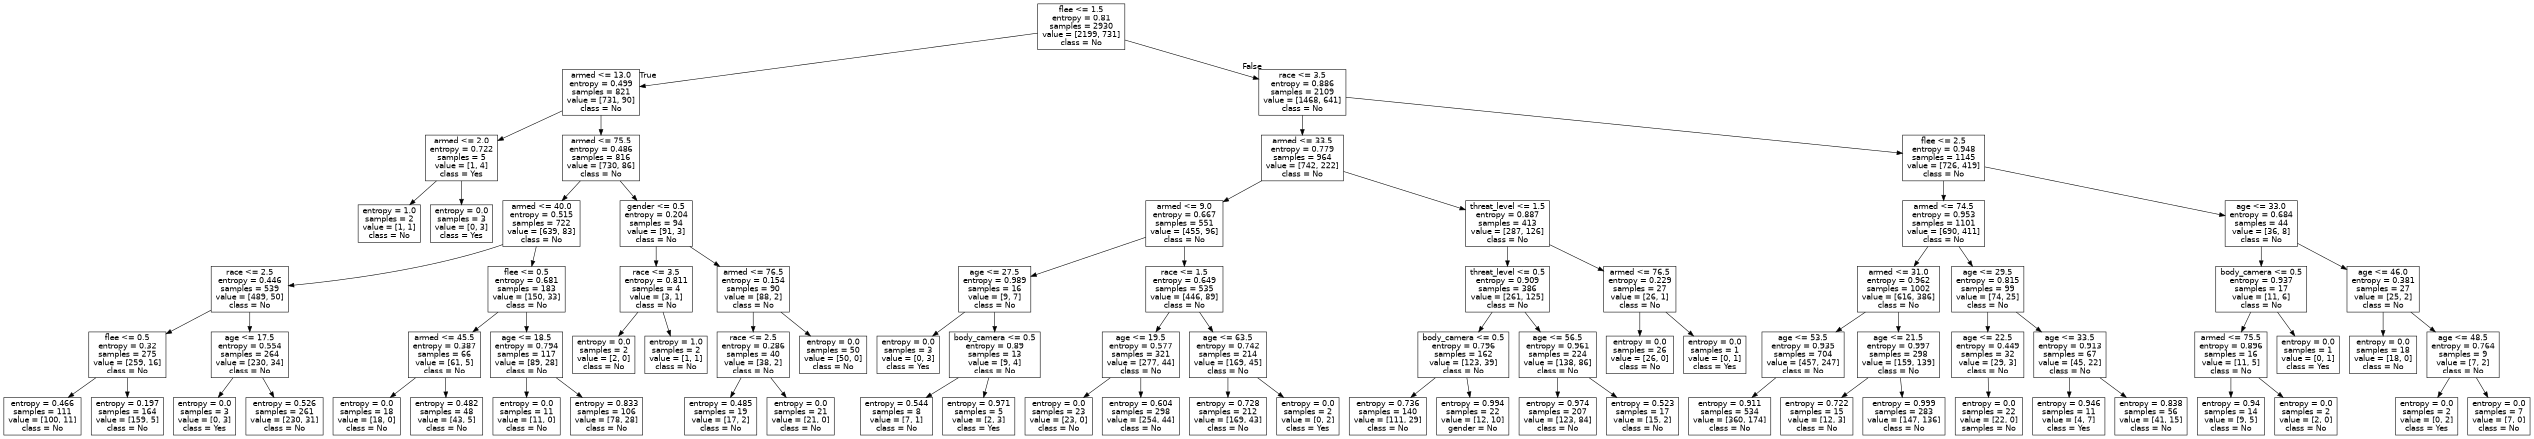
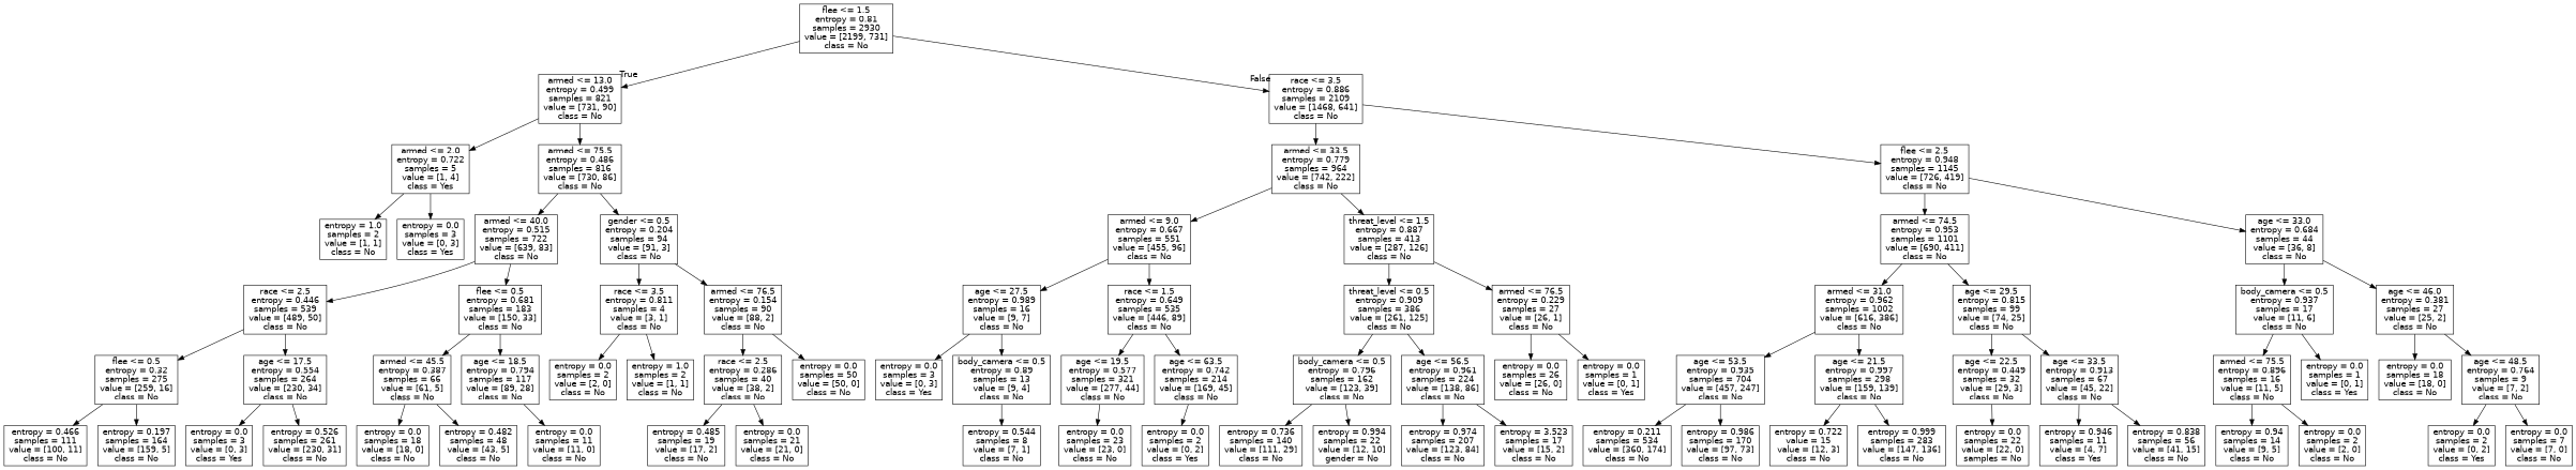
  digraph {
    node [fontname=helvetica shape=box]
    edge [fontname=helvetica]
    n1 [label="flee <= 1.5\nentropy = 0.81\nsamples = 2930\nvalue = [2199, 731]\nclass = No"]
    n2 [label="armed <= 13.0\nentropy = 0.499\nsamples = 821\nvalue = [731, 90]\nclass = No"]
    n3 [label="race <= 3.5\nentropy = 0.886\nsamples = 2109\nvalue = [1468, 641]\nclass = No"]
    n4 [label="armed <= 2.0\nentropy = 0.722\nsamples = 5\nvalue = [1, 4]\nclass = Yes"]
    n5 [label="armed <= 75.5\nentropy = 0.486\nsamples = 816\nvalue = [730, 86]\nclass = No"]
    n6 [label="armed <= 33.5\nentropy = 0.779\nsamples = 964\nvalue = [742, 222]\nclass = No"]
    n7 [label="flee <= 2.5\nentropy = 0.948\nsamples = 1145\nvalue = [726, 419]\nclass = No"]
    n8 [label="entropy = 1.0\nsamples = 2\nvalue = [1, 1]\nclass = No"]
    n9 [label="entropy = 0.0\nsamples = 3\nvalue = [0, 3]\nclass = Yes"]
    n10 [label="armed <= 40.0\nentropy = 0.515\nsamples = 722\nvalue = [639, 83]\nclass = No"]
    n11 [label="gender <= 0.5\nentropy = 0.204\nsamples = 94\nvalue = [91, 3]\nclass = No"]
    n12 [label="race <= 2.5\nentropy = 0.446\nsamples = 539\nvalue = [489, 50]\nclass = No"]
    n13 [label="flee <= 0.5\nentropy = 0.681\nsamples = 183\nvalue = [150, 33]\nclass = No"]
    n14 [label="race <= 3.5\nentropy = 0.811\nsamples = 4\nvalue = [3, 1]\nclass = No"]
    n15 [label="armed <= 76.5\nentropy = 0.154\nsamples = 90\nvalue = [88, 2]\nclass = No"]
    n16 [label="flee <= 0.5\nentropy = 0.32\nsamples = 275\nvalue = [259, 16]\nclass = No"]
    n17 [label="age <= 17.5\nentropy = 0.554\nsamples = 264\nvalue = [230, 34]\nclass = No"]
    n18 [label="armed <= 45.5\nentropy = 0.387\nsamples = 66\nvalue = [61, 5]\nclass = No"]
    n19 [label="age <= 18.5\nentropy = 0.794\nsamples = 117\nvalue = [89, 28]\nclass = No"]
    n20 [label="entropy = 0.466\nsamples = 111\nvalue = [100, 11]\nclass = No"]
    n21 [label="entropy = 0.197\nsamples = 164\nvalue = [159, 5]\nclass = No"]
    n22 [label="entropy = 0.0\nsamples = 3\nvalue = [0, 3]\nclass = Yes"]
    n23 [label="entropy = 0.526\nsamples = 261\nvalue = [230, 31]\nclass = No"]
    n24 [label="entropy = 0.0\nsamples = 18\nvalue = [18, 0]\nclass = No"]
    n25 [label="entropy = 0.482\nsamples = 48\nvalue = [43, 5]\nclass = No"]
    n26 [label="entropy = 0.0\nsamples = 11\nvalue = [11, 0]\nclass = No"]
-   n27 [label="entropy = 0.833\nsamples = 106\nvalue = [78, 28]\nclass = No"]
    n28 [label="entropy = 0.0\nsamples = 2\nvalue = [2, 0]\nclass = No"]
    n29 [label="entropy = 1.0\nsamples = 2\nvalue = [1, 1]\nclass = No"]
    n30 [label="race <= 2.5\nentropy = 0.286\nsamples = 40\nvalue = [38, 2]\nclass = No"]
    n31 [label="entropy = 0.0\nsamples = 50\nvalue = [50, 0]\nclass = No"]
    n32 [label="entropy = 0.485\nsamples = 19\nvalue = [17, 2]\nclass = No"]
    n33 [label="entropy = 0.0\nsamples = 21\nvalue = [21, 0]\nclass = No"]
    n34 [label="armed <= 9.0\nentropy = 0.667\nsamples = 551\nvalue = [455, 96]\nclass = No"]
    n35 [label="threat_level <= 1.5\nentropy = 0.887\nsamples = 413\nvalue = [287, 126]\nclass = No"]
    n36 [label="armed <= 74.5\nentropy = 0.953\nsamples = 1101\nvalue = [690, 411]\nclass = No"]
    n37 [label="age <= 33.0\nentropy = 0.684\nsamples = 44\nvalue = [36, 8]\nclass = No"]
    n38 [label="age <= 27.5\nentropy = 0.989\nsamples = 16\nvalue = [9, 7]\nclass = No"]
    n39 [label="race <= 1.5\nentropy = 0.649\nsamples = 535\nvalue = [446, 89]\nclass = No"]
    n40 [label="threat_level <= 0.5\nentropy = 0.909\nsamples = 386\nvalue = [261, 125]\nclass = No"]
    n41 [label="armed <= 76.5\nentropy = 0.229\nsamples = 27\nvalue = [26, 1]\nclass = No"]
    n42 [label="entropy = 0.0\nsamples = 3\nvalue = [0, 3]\nclass = Yes"]
    n43 [label="body_camera <= 0.5\nentropy = 0.89\nsamples = 13\nvalue = [9, 4]\nclass = No"]
    n44 [label="age <= 19.5\nentropy = 0.577\nsamples = 321\nvalue = [277, 44]\nclass = No"]
    n45 [label="age <= 63.5\nentropy = 0.742\nsamples = 214\nvalue = [169, 45]\nclass = No"]
    n46 [label="entropy = 0.544\nsamples = 8\nvalue = [7, 1]\nclass = No"]
-   n47 [label="entropy = 0.971\nsamples = 5\nvalue = [2, 3]\nclass = Yes"]
    n48 [label="entropy = 0.0\nsamples = 23\nvalue = [23, 0]\nclass = No"]
-   n49 [label="entropy = 0.604\nsamples = 298\nvalue = [254, 44]\nclass = No"]
-   n50 [label="entropy = 0.728\nsamples = 212\nvalue = [169, 43]\nclass = No"]
    n51 [label="entropy = 0.0\nsamples = 2\nvalue = [0, 2]\nclass = Yes"]
    n52 [label="body_camera <= 0.5\nentropy = 0.796\nsamples = 162\nvalue = [123, 39]\nclass = No"]
    n53 [label="age <= 56.5\nentropy = 0.961\nsamples = 224\nvalue = [138, 86]\nclass = No"]
    n54 [label="entropy = 0.0\nsamples = 26\nvalue = [26, 0]\nclass = No"]
    n55 [label="entropy = 0.0\nsamples = 1\nvalue = [0, 1]\nclass = Yes"]
    n56 [label="entropy = 0.736\nsamples = 140\nvalue = [111, 29]\nclass = No"]
    n57 [label="entropy = 0.994\nsamples = 22\nvalue = [12, 10]\ngender = No"]
    n58 [label="entropy = 0.974\nsamples = 207\nvalue = [123, 84]\nclass = No"]
-   n59 [label="entropy = 0.523\nsamples = 17\nvalue = [15, 2]\nclass = No"]
+   n59 [label="entropy = 3.523\nsamples = 17\nvalue = [15, 2]\nclass = No"]
    n60 [label="armed <= 31.0\nentropy = 0.962\nsamples = 1002\nvalue = [616, 386]\nclass = No"]
    n61 [label="age <= 29.5\nentropy = 0.815\nsamples = 99\nvalue = [74, 25]\nclass = No"]
    n62 [label="body_camera <= 0.5\nentropy = 0.937\nsamples = 17\nvalue = [11, 6]\nclass = No"]
    n63 [label="age <= 46.0\nentropy = 0.381\nsamples = 27\nvalue = [25, 2]\nclass = No"]
    n64 [label="age <= 53.5\nentropy = 0.935\nsamples = 704\nvalue = [457, 247]\nclass = No"]
    n65 [label="age <= 21.5\nentropy = 0.997\nsamples = 298\nvalue = [159, 139]\nclass = No"]
    n66 [label="age <= 22.5\nentropy = 0.449\nsamples = 32\nvalue = [29, 3]\nclass = No"]
    n67 [label="age <= 33.5\nentropy = 0.913\nsamples = 67\nvalue = [45, 22]\nclass = No"]
-   n68 [label="entropy = 0.911\nsamples = 534\nvalue = [360, 174]\nclass = No"]
-   n70 [label="entropy = 0.722\nsamples = 15\nvalue = [12, 3]\nclass = No"]
+   n68 [label="entropy = 0.211\nsamples = 534\nvalue = [360, 174]\nclass = No"]
+   n69 [label="entropy = 0.986\nsamples = 170\nvalue = [97, 73]\nclass = No"]
+   n70 [label="entropy = 0.722\nvalue = 15\nvalue = [12, 3]\nclass = No"]
    n71 [label="entropy = 0.999\nsamples = 283\nvalue = [147, 136]\nclass = No"]
    n72 [label="entropy = 0.0\nsamples = 22\nvalue = [22, 0]\nsamples = No"]
    n73 [label="entropy = 0.946\nsamples = 11\nvalue = [4, 7]\nclass = Yes"]
    n74 [label="entropy = 0.838\nsamples = 56\nvalue = [41, 15]\nclass = No"]
    n75 [label="armed <= 75.5\nentropy = 0.896\nsamples = 16\nvalue = [11, 5]\nclass = No"]
    n76 [label="entropy = 0.0\nsamples = 1\nvalue = [0, 1]\nclass = Yes"]
    n77 [label="entropy = 0.0\nsamples = 18\nvalue = [18, 0]\nclass = No"]
    n78 [label="age <= 48.5\nentropy = 0.764\nsamples = 9\nvalue = [7, 2]\nclass = No"]
    n79 [label="entropy = 0.94\nsamples = 14\nvalue = [9, 5]\nclass = No"]
    n80 [label="entropy = 0.0\nsamples = 2\nvalue = [2, 0]\nclass = No"]
    n81 [label="entropy = 0.0\nsamples = 2\nvalue = [0, 2]\nclass = Yes"]
    n82 [label="entropy = 0.0\nsamples = 7\nvalue = [7, 0]\nclass = No"]
    n1 -> n2 [headlabel=True labelangle=45 labeldistance=2.5]
    n1 -> n3 [headlabel=False labelangle=-45 labeldistance=2.5]
    n2 -> n4
    n2 -> n5
    n3 -> n6
    n3 -> n7
    n4 -> n8
    n4 -> n9
    n5 -> n10
    n5 -> n11
    n6 -> n34
    n6 -> n35
    n7 -> n36
    n7 -> n37
    n10 -> n12
    n10 -> n13
    n11 -> n14
    n11 -> n15
    n12 -> n16
    n12 -> n17
    n13 -> n18
    n13 -> n19
    n14 -> n28
    n14 -> n29
    n15 -> n30
    n15 -> n31
    n16 -> n20
    n16 -> n21
    n17 -> n22
    n17 -> n23
    n18 -> n24
    n18 -> n25
    n19 -> n26
-   n19 -> n27
    n30 -> n32
    n30 -> n33
    n34 -> n38
    n34 -> n39
    n35 -> n40
    n35 -> n41
    n36 -> n60
    n36 -> n61
    n37 -> n62
    n37 -> n63
    n38 -> n42
    n38 -> n43
    n39 -> n44
    n39 -> n45
    n40 -> n52
    n40 -> n53
    n41 -> n54
    n41 -> n55
    n43 -> n46
-   n43 -> n47
    n44 -> n48
-   n44 -> n49
-   n45 -> n50
    n45 -> n51
    n52 -> n56
    n52 -> n57
    n53 -> n58
    n53 -> n59
    n60 -> n64
    n60 -> n65
    n61 -> n66
    n61 -> n67
    n62 -> n75
    n62 -> n76
    n63 -> n77
    n63 -> n78
    n64 -> n68
+   n64 -> n69
    n65 -> n70
    n65 -> n71
    n66 -> n72
    n67 -> n73
    n67 -> n74
    n75 -> n79
    n75 -> n80
    n78 -> n81
    n78 -> n82
  }
